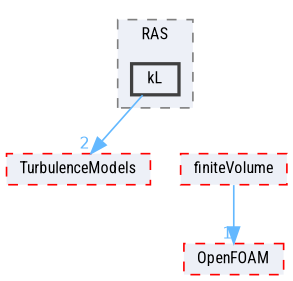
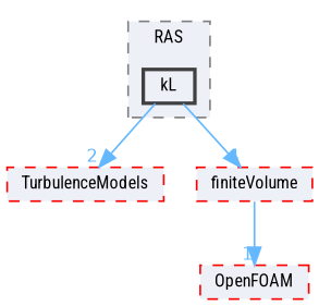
  digraph {
    compound=true
    fontname="Roboto Condensed"
    node [color=red fillcolor="#edf0f7" fontname="Roboto Condensed" fontsize=10 shape=box style="filled,dashed"]
    edge [color=steelblue1 fontcolor=steelblue1 fontname="Roboto Condensed" fontsize=10 labeldistance=1.5 labelfontname=Helvetica labelfontsize=10]
    n1 [color=grey25 height=0.2 label=kL style="filled,bold" width=0.4]
    n2 [height=0.2 label=TurbulenceModels width=0.4]
    n3 [height=0.2 label=finiteVolume width=0.4]
    n4 [height=0.2 label=OpenFOAM width=0.4]
    subgraph cluster_1 {
      bgcolor="#edf0f7"
      fontsize=10
      label=RAS
      pencolor=grey50
      style="filled,dashed"
      n1
    }
    n1 -> n2 [headlabel=2]
+   n1 -> n3 [headlabel=4]
    n3 -> n4 [headlabel=1]
  }
